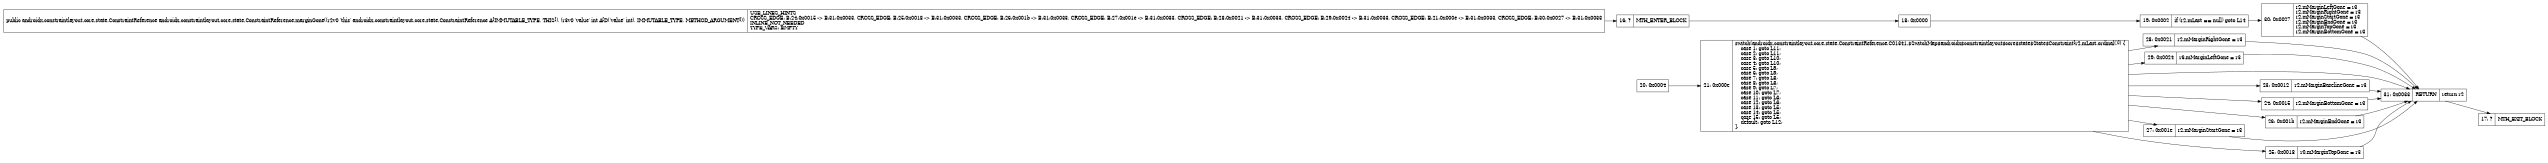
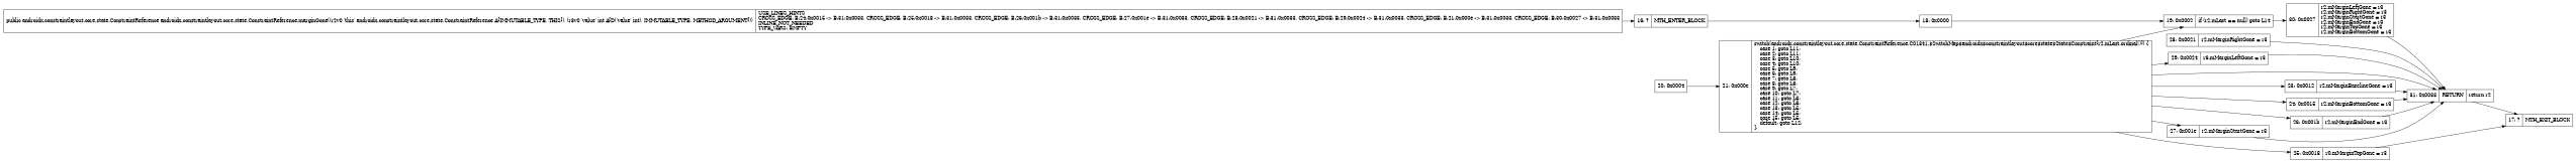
  digraph {
    rankdir=LR
    node [shape=record]
    n1 [label="{16\:\ ?|MTH_ENTER_BLOCK\l}"]
    n2 [label="{18\:\ 0x0000}"]
    n3 [label="{19\:\ 0x0002|if (r2.mLast == null) goto L14\l}"]
    n4 [label="{30\:\ 0x0027|r2.mMarginLeftGone = r3\lr2.mMarginRightGone = r3\lr2.mMarginStartGone = r3\lr2.mMarginEndGone = r3\lr2.mMarginTopGone = r3\lr2.mMarginBottomGone = r3\l}"]
    n5 [label="{20\:\ 0x0004}"]
    n6 [label="{21\:\ 0x000e|switch(androidx.constraintlayout.core.state.ConstraintReference.C01341.$SwitchMap$androidx$constraintlayout$core$state$State$Constraint[r2.mLast.ordinal()]) \{\l    case 1: goto L11;\l    case 2: goto L11;\l    case 3: goto L10;\l    case 4: goto L10;\l    case 5: goto L9;\l    case 6: goto L9;\l    case 7: goto L8;\l    case 8: goto L8;\l    case 9: goto L7;\l    case 10: goto L7;\l    case 11: goto L6;\l    case 12: goto L6;\l    case 13: goto L5;\l    case 14: goto L5;\l    case 15: goto L5;\l    default: goto L12;\l\}\l}"]
    n7 [label="{31\:\ 0x0033|RETURN\l|return r2\l}"]
    n8 [label="{23\:\ 0x0012|r2.mMarginBaselineGone = r3\l}"]
    n9 [label="{24\:\ 0x0015|r2.mMarginBottomGone = r3\l}"]
    n10 [label="{25\:\ 0x0018|r0.mMarginTopGone = r3\l}"]
    n11 [label="{26\:\ 0x001b|r2.mMarginEndGone = r3\l}"]
    n12 [label="{27\:\ 0x001e|r2.mMarginStartGone = r3\l}"]
    n13 [label="{28\:\ 0x0021|r2.mMarginRightGone = r3\l}"]
    n14 [label="{29\:\ 0x0024|r6.mMarginLeftGone = r3\l}"]
    n15 [label="{17\:\ ?|MTH_EXIT_BLOCK\l}"]
    n16 [label="{public androidx.constraintlayout.core.state.ConstraintReference androidx.constraintlayout.core.state.ConstraintReference.marginGone((r2v0 'this' androidx.constraintlayout.core.state.ConstraintReference A[IMMUTABLE_TYPE, THIS]), (r3v0 'value' int A[D('value' int), IMMUTABLE_TYPE, METHOD_ARGUMENT]))  | USE_LINES_HINTS\lCROSS_EDGE: B:24:0x0015 \-\> B:31:0x0033, CROSS_EDGE: B:25:0x0018 \-\> B:31:0x0033, CROSS_EDGE: B:26:0x001b \-\> B:31:0x0033, CROSS_EDGE: B:27:0x001e \-\> B:31:0x0033, CROSS_EDGE: B:28:0x0021 \-\> B:31:0x0033, CROSS_EDGE: B:29:0x0024 \-\> B:31:0x0033, CROSS_EDGE: B:21:0x000e \-\> B:31:0x0033, CROSS_EDGE: B:30:0x0027 \-\> B:31:0x0033\lINLINE_NOT_NEEDED\lTYPE_VARS: EMPTY\l}"]
    n1 -> n2
    n2 -> n3
    n3 -> n4
    n4 -> n7
    n5 -> n6
    n6 -> n7
    n6 -> n8
    n6 -> n9
    n6 -> n10
    n6 -> n11
    n6 -> n12
-   n6 -> n13
+   n6 -> n3
    n6 -> n14
    n7 -> n15
    n8 -> n7
    n9 -> n7
-   n10 -> n7
+   n10 -> n15
    n11 -> n7
    n12 -> n7
    n13 -> n7
    n14 -> n7
    n16 -> n1
  }
